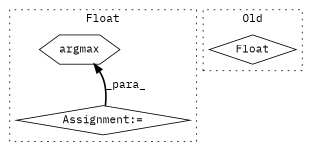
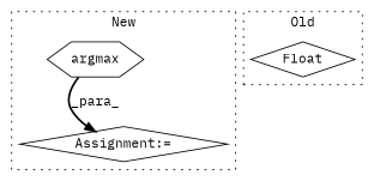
  digraph {
    fontname="IBM Plex Mono"
    node [a=32 shape=diamond fontname="IBM Plex Mono"]
    n1 [l="7,1" label=argmax s="341,406" shape=hexagon]
    n2 [a=7 l=1 label="Assignment:=" s=280]
    n3 [l="6,1" label=Float s="800,816"]
    subgraph cluster_1 {
-     label=Float
+     label=New
      style=dotted
      n1
      n2
    }
    subgraph cluster_2 {
      label=Old
      style=dotted
      n3
    }
-   n2 -> n1 [label=_para_ style=bold fontname="IBM Plex Mono"]
+   n1 -> n2 [label=_para_ style=bold fontname="IBM Plex Mono"]
  }
